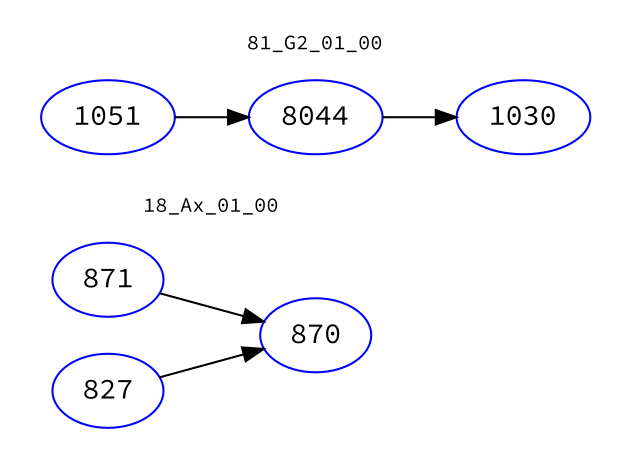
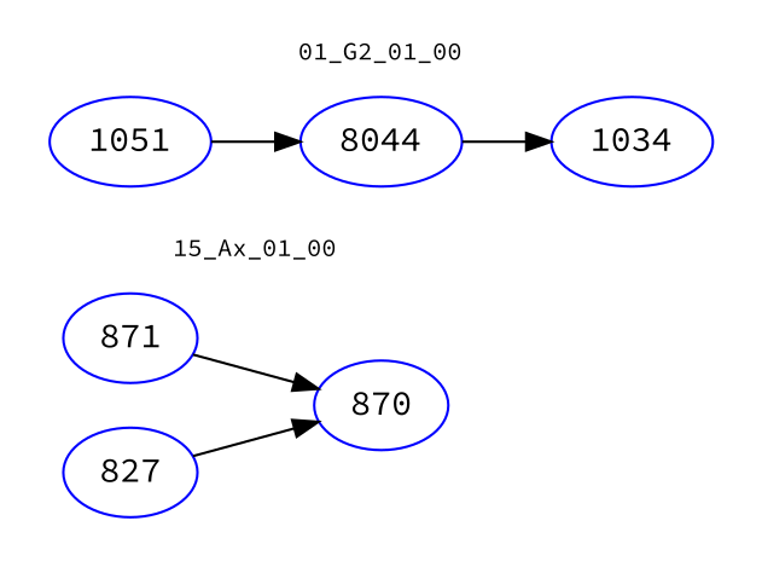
  digraph {
    fontname="Source Code Pro"
    rankdir=LR
    node [color=blue fontname="Source Code Pro"]
    edge [color=black fontname="Source Code Pro"]
    n1 [label=871]
    n2 [label=870]
    n3 [label=827]
    n4 [label=1051]
    n5 [label=8044]
-   n6 [label=1030]
+   n6 [label=1034]
    subgraph cluster_1 {
      color=white
      fontsize=10
-     label="18_Ax_01_00"
+     label="15_Ax_01_00"
      n1
      n2
      n3
    }
    subgraph cluster_2 {
      color=white
      fontsize=10
-     label="81_G2_01_00"
+     label="01_G2_01_00"
      n4
      n5
      n6
    }
    n1 -> n2
    n3 -> n2
    n4 -> n5
    n5 -> n6
  }
